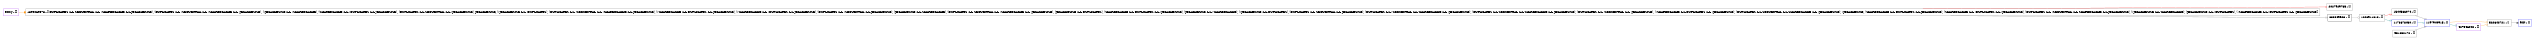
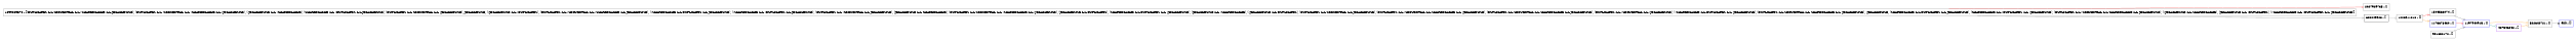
  digraph {
    rankdir=LR
    node [color=gray40 shape=record]
    edge [arrowhead=odot color=gray40]
    n1 [label="522642721 - []"]
    n2 [color=blue label="exit - []"]
    n3 [label="1544566074 - []"]
    n4 [color=blue label="1197940915 - []"]
    n5 [color=purple label="427546042 - []"]
    n6 [label="2027929735 - []"]
    n7 [label="1899069578 - [(DUPLICATES && SEQUENTIAL && !SHAREDCACHE && JECACHESIZE), (DUPLICATES && !SEQUENTIAL && !SHAREDCACHE && !JECACHESIZE), (!JECACHESIZE && !SHAREDCACHE), (SHAREDCACHE && !DUPLICATES && JECACHESIZE), (DUPLICATES && SEQUENTIAL && !JECACHESIZE), JECACHESIZE, (!JECACHESIZE && !DUPLICATES), (DUPLICATES && !SEQUENTIAL && !SHAREDCACHE && JECACHESIZE), (!SHAREDCACHE && DUPLICATES && JECACHESIZE), (!SHAREDCACHE && !DUPLICATES && JECACHESIZE), (DUPLICATES && !SEQUENTIAL && JECACHESIZE), (JECACHESIZE && SHAREDCACHE), (DUPLICATES && SEQUENTIAL && !SHAREDCACHE && !JECACHESIZE), (JECACHESIZE && DUPLICATES), (SHAREDCACHE && DUPLICATES && !JECACHESIZE), (JECACHESIZE && !SHAREDCACHE), (!JECACHESIZE && DUPLICATES), (DUPLICATES && SEQUENTIAL && JECACHESIZE), (DUPLICATES && !SEQUENTIAL && SHAREDCACHE && !JECACHESIZE), (DUPLICATES && SEQUENTIAL && SHAREDCACHE && JECACHESIZE), (DUPLICATES && !SEQUENTIAL && !JECACHESIZE), (!SHAREDCACHE && DUPLICATES && !JECACHESIZE), (DUPLICATES && SEQUENTIAL && SHAREDCACHE && !JECACHESIZE), !JECACHESIZE, (SHAREDCACHE && DUPLICATES && JECACHESIZE), (SHAREDCACHE && !DUPLICATES && !JECACHESIZE), (DUPLICATES && !SEQUENTIAL && SHAREDCACHE && JECACHESIZE), (!JECACHESIZE && SHAREDCACHE), (JECACHESIZE && !DUPLICATES), (!SHAREDCACHE && !DUPLICATES && !JECACHESIZE)]"]
    n8 [color=black label="633049923 - []"]
    n9 [label="1226911818 - []"]
    n10 [color=blue label="1173678430 - []"]
    n11 [label="951850170 - []"]
-   n12 [color=purple label="entry - []"]
    n1 -> n2 [arrowhead=box]
    n3 -> n4
    n4 -> n1 [color=darkorange]
    n4 -> n5 [color=teal]
    n5 -> n1 [color=darkorange]
    n7 -> n6 [color=red]
    n7 -> n8 [arrowhead=onormal]
    n8 -> n9
    n9 -> n3 [arrowhead=onormal color=red]
-   n9 -> n10 [arrowhead=onormal color=teal]
-   n10 -> n4 [color=teal]
+   n9 -> n10 [arrowhead=onormal color=darkorange]
+   n10 -> n4 [color=red]
    n11 -> n4 [arrowhead=onormal]
-   n12 -> n7 [arrowhead=box color=darkorange]
  }
